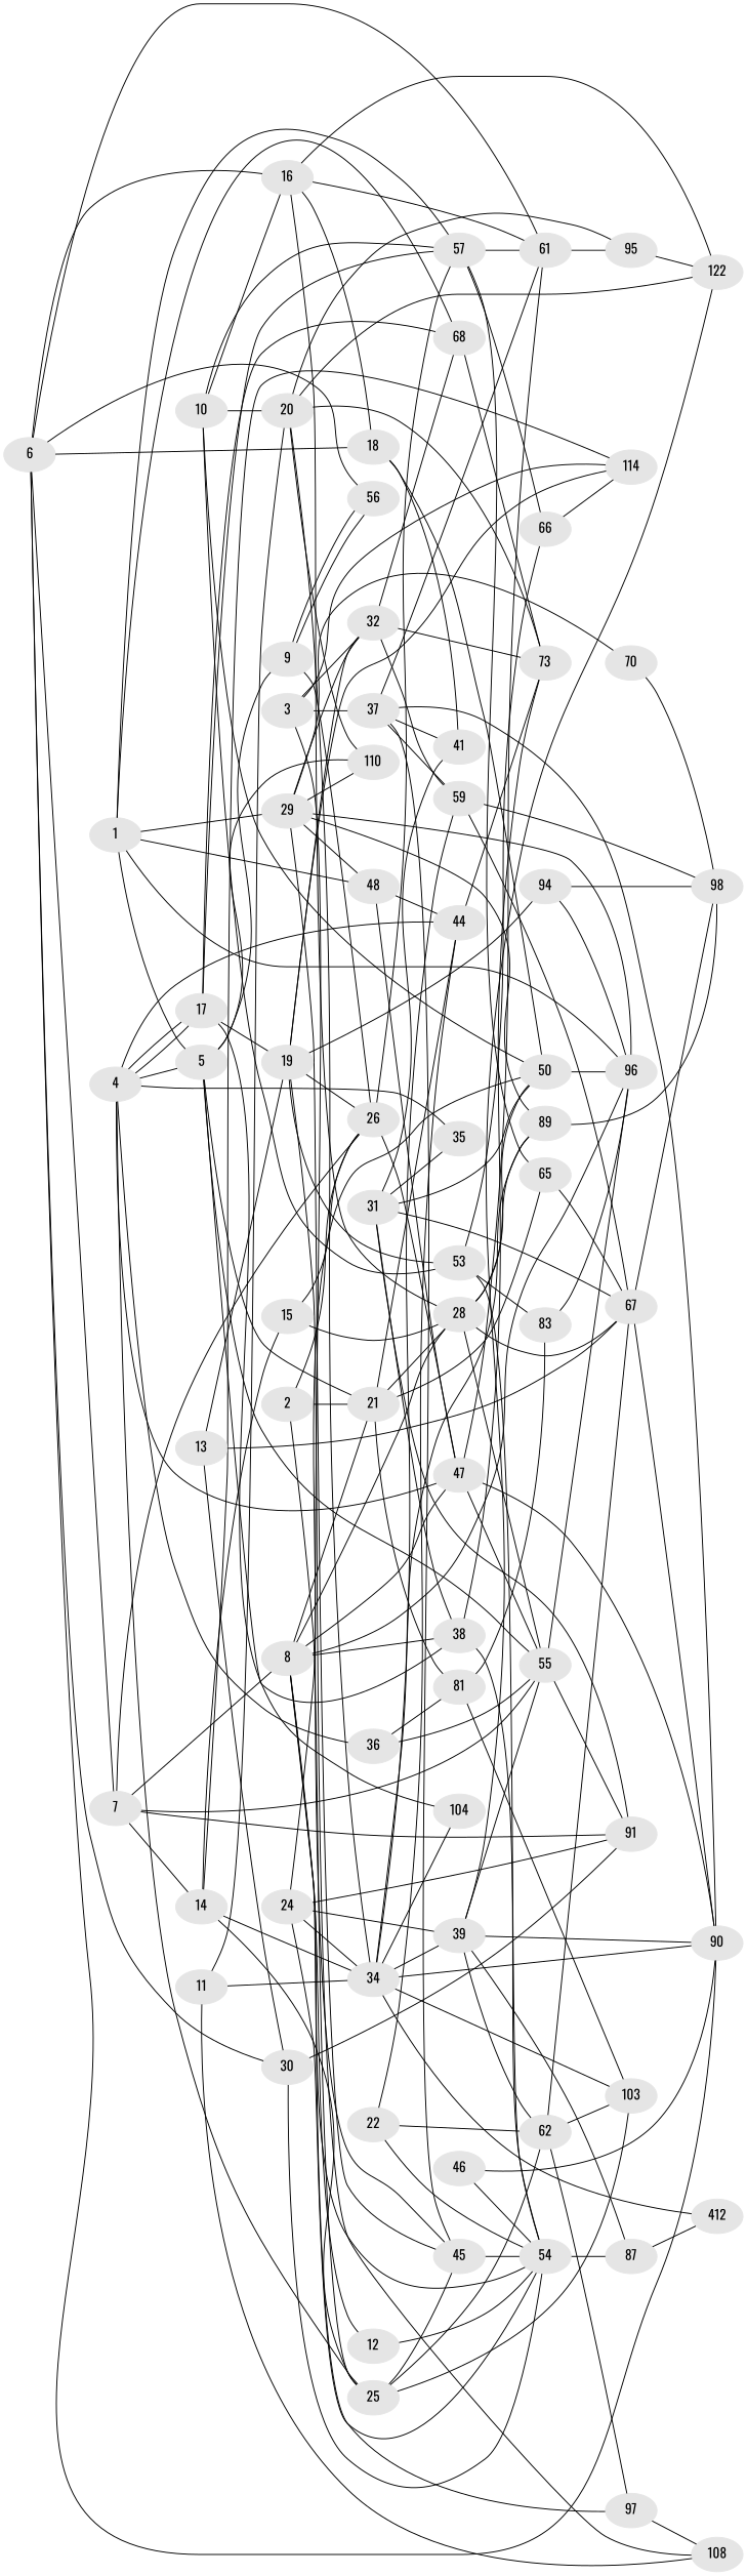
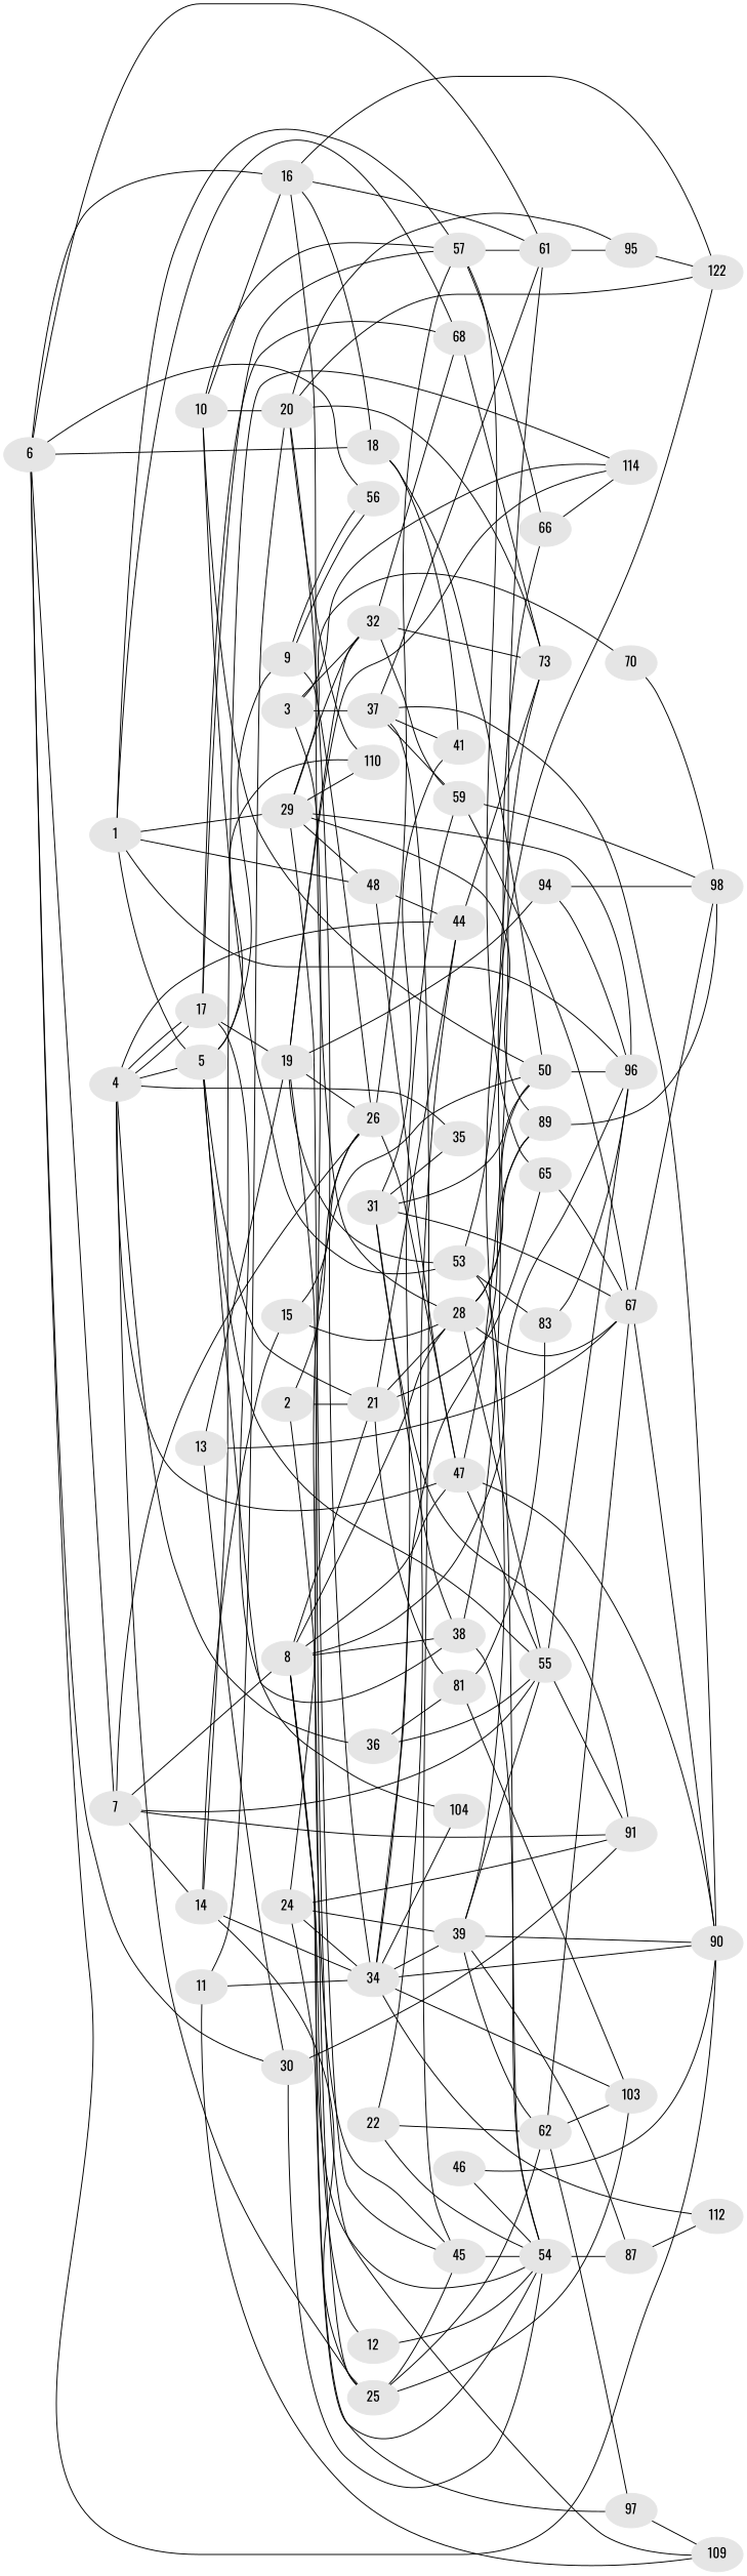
  graph {
    fontname=Oswald
    rankdir=LR
    node [color=gray90 fontname=Oswald style=filled]
    edge [fontname=Oswald]
    1 [super="+82"]
    5 [super="+49"]
    29 [super="+100"]
    n4 [label=48]
    57 [super="+80"]
    68 [super="+117"]
    96 [super="+107"]
    21 [super="+64"]
    9 [super="+111"]
    38
    55 [super="+77"]
    110
    32 [super="+69"]
    45 [super="+48"]
    89
    70
    44 [super="+63"]
    47 [super="+92"]
    61 [super="+74"]
    65
    66
    73
    2 [super="+101"]
    25 [super="+86"]
    26 [super="+42"]
    28 [super="+109"]
    81 [super="+105"]
    62 [super="+88"]
    103
    3 [super="+58"]
    37
    114
    59 [super="+116"]
    90 [super="+121"]
    41
    54 [super="+71"]
    4 [super="+120"]
    17
    35
    36
    19 [super="+99"]
    104
    56
    91 [super="+119"]
    6 [super="+84"]
    7 [super="+78"]
    16 [super="+60"]
    18 [super="+27"]
    30 [super="+72"]
    8 [super="+115"]
    14 [super="+33"]
    122
    50 [super="+106"]
    95
    12
    97
    34 [super="+93"]
    15
    67 [super="+75"]
-   108
+   108 [label=109]
    10 [super="+23"]
    20 [super="+85"]
    53 [super="+79"]
    83 [super="+118"]
    11 [super="+51"]
    39 [super="+76"]
-   112 [label=412]
+   112
    87
    94
    13
    98
    22 [super="+52"]
    24 [super="+40"]
    31 [super="+113"]
    46
    1 -- 5
    1 -- 29
    1 -- n4
    1 -- 57
    1 -- 68
    1 -- 96
    5 -- 21
    5 -- 9 [weight=2]
    5 -- 38
    5 -- 55
    5 -- 110
    29 -- n4
    29 -- 96
    29 -- 110
    29 -- 32
    29 -- 45
    29 -- 89
    29 -- 70
    n4 -- 44
    n4 -- 47
    57 -- 61
    57 -- 65
    57 -- 66
    68 -- 73
    21 -- 44
    21 -- 65
    21 -- 28
    21 -- 81
    9 -- 26
    9 -- 56
    9 -- 56
    38 -- 73
    38 -- 54
    55 -- 96
    55 -- 91
    32 -- 68
    32 -- 73
    32 -- 59
    45 -- 54 [weight=2]
    89 -- 98
    70 -- 98
    44 -- 73
    47 -- 55
    47 -- 61
    47 -- 90
    61 -- 95
    65 -- 67
    66 -- 114
    2 -- 21
    2 -- 25
    2 -- 26
    25 -- 45
    25 -- 62
    25 -- 103
    26 -- 57
    26 -- 47
    28 -- 55
    28 -- 89
    28 -- 50
    28 -- 67
    81 -- 103
    81 -- 83
    62 -- 103
    62 -- 97
    62 -- 67
    3 -- 32
    3 -- 45
    3 -- 37
    3 -- 114
    37 -- 45
    37 -- 61
    37 -- 59
    37 -- 90
    37 -- 41
    59 -- 67
    59 -- 98
    54 -- 87
    4 -- 5
    4 -- 44
    4 -- 47
    4 -- 25
    4 -- 17
    4 -- 17
    4 -- 35
    4 -- 36
    17 -- 57
    17 -- 68
    17 -- 19
    17 -- 104
    36 -- 55
    36 -- 81
    19 -- 32
    19 -- 26 [weight=2]
    19 -- 114
    19 -- 108
    19 -- 53
    19 -- 94
    6 -- 61
    6 -- 90
    6 -- 56
    6 -- 7
    6 -- 16 [weight=2]
    6 -- 18
    6 -- 30 [weight=2]
    7 -- 55
    7 -- 26
    7 -- 91
    7 -- 8
    7 -- 14
    16 -- 61
    16 -- 28
    16 -- 18
    16 -- 122
    18 -- 41
    18 -- 50
    30 -- 54
    30 -- 91
    8 -- 96
    8 -- 21
    8 -- 38
    8 -- 47
    8 -- 28
    8 -- 54
    8 -- 12
    8 -- 97
    14 -- 25
    14 -- 114
    14 -- 34
    14 -- 15
    50 -- 96
    95 -- 122
    12 -- 54
    97 -- 108
    34 -- 89
    34 -- 103
    34 -- 59
    34 -- 90
    34 -- 104
    34 -- 39
    34 -- 112
    15 -- 26
    15 -- 28
    67 -- 90
    67 -- 98
    10 -- 57
    10 -- 16
    10 -- 50
    10 -- 20
    10 -- 53
    20 -- 110
    20 -- 73
    20 -- 122
    20 -- 95
    20 -- 34
    53 -- 66
    53 -- 54
    53 -- 83
    83 -- 96
    11 -- 34
    11 -- 108
    11 -- 20
    39 -- 55
    39 -- 62
    39 -- 90
    39 -- 122
    39 -- 87
    87 -- 112
    94 -- 96
    94 -- 98
    13 -- 19
    13 -- 30
    13 -- 67
    22 -- 44
    22 -- 62
    22 -- 54
    24 -- 54
    24 -- 91
    24 -- 50
    24 -- 34
    24 -- 39
    31 -- 38
    31 -- 41
    31 -- 35
    31 -- 91
    31 -- 50
    31 -- 67
    46 -- 90
    46 -- 54
  }
